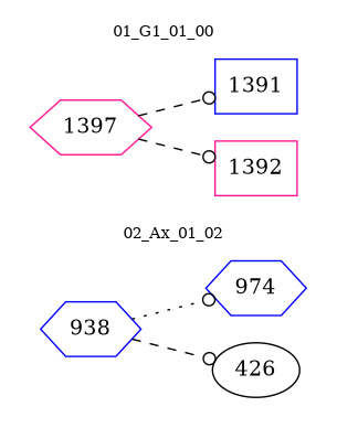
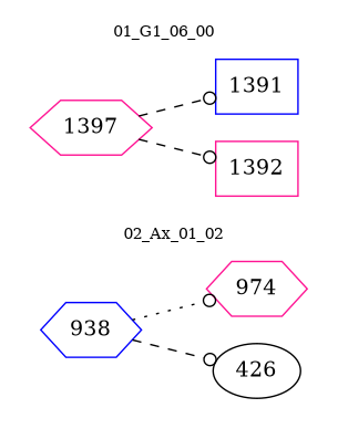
  digraph {
    rankdir=LR
    node [color=blue shape=hexagon]
    edge [arrowhead=odot color=black style=dashed]
    n1 [label=938]
    n2 [color=black label=426 shape=ellipse]
-   n3 [label=974]
+   n3 [color=deeppink label=974]
    n4 [color=deeppink label=1397]
    n5 [color=deeppink label=1392 shape=box]
    n6 [label=1391 shape=box]
    subgraph cluster_1 {
      color=white
      fontsize=10
      label="02_Ax_01_02"
      n1
      n2
      n3
    }
    subgraph cluster_2 {
      color=white
      fontsize=10
-     label="01_G1_01_00"
+     label="01_G1_06_00"
      n4
      n5
      n6
    }
    n1 -> n2
    n1 -> n3 [style=dotted]
    n4 -> n5
    n4 -> n6
  }
